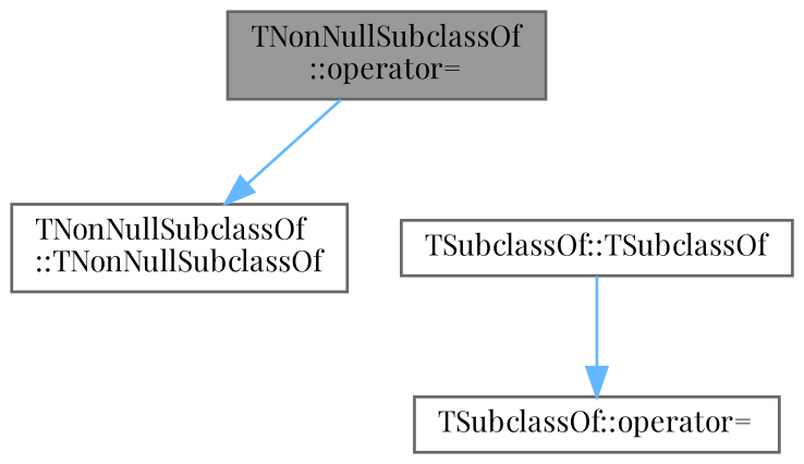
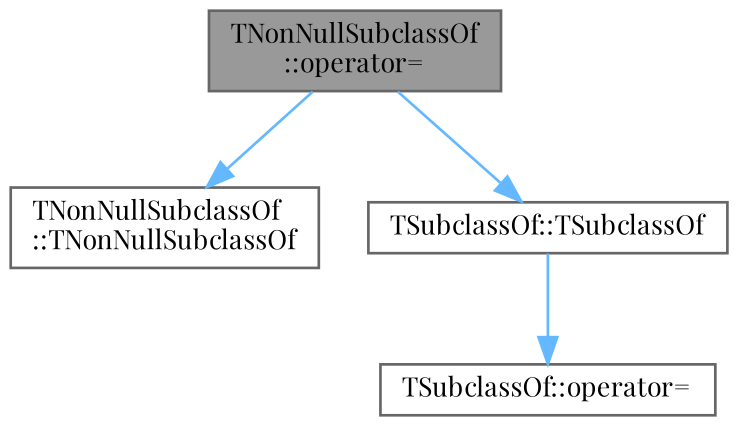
  digraph {
    fontname="Playfair Display"
    rankdir=TB
    node [color=grey40 fillcolor=white fontname="Playfair Display" fontsize=10 shape=box style=filled]
    edge [color=steelblue1 fontname="Playfair Display" fontsize=10 labelfontname=Helvetica labelfontsize=10 style=solid]
    n1 [color=gray40 fillcolor=grey60 fontcolor=black height=0.2 label="TNonNullSubclassOf\l::operator=" width=0.4]
    n2 [height=0.2 label="TNonNullSubclassOf\l::TNonNullSubclassOf" width=0.4]
    n3 [height=0.2 label="TSubclassOf::TSubclassOf" width=0.4]
    n4 [height=0.2 label="TSubclassOf::operator=" width=0.4]
    n1 -> n2
+   n1 -> n3
    n3 -> n4
  }
